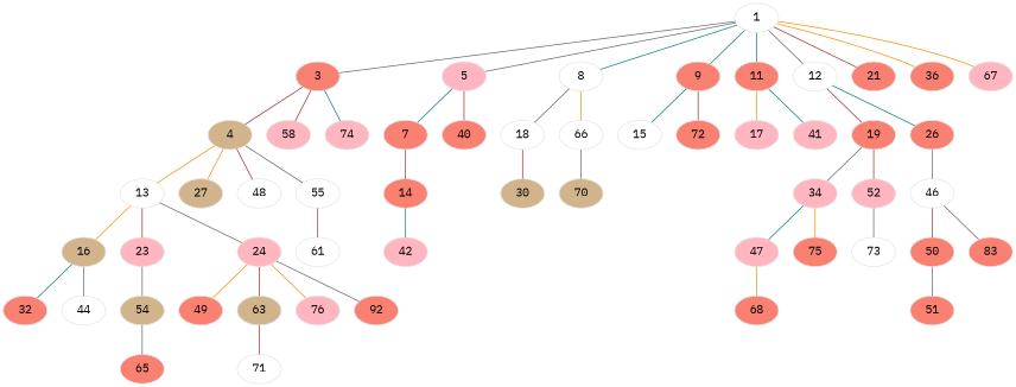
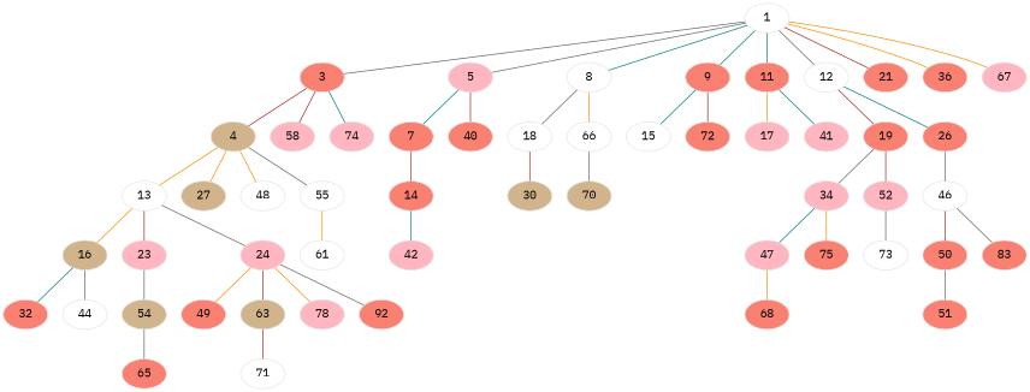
  graph {
    fontname="IBM Plex Mono"
    node [color=gray90 fillcolor=salmon fontname="IBM Plex Mono" style=filled]
    edge [color=gray40 fontname="IBM Plex Mono"]
    1 [fillcolor=white super="+2"]
    3 [super="+6"]
    5 [fillcolor=lightpink super="+28"]
    8 [fillcolor=white super="+21"]
    9 [super="+10"]
    11 [super="+37"]
    12 [fillcolor=white super="+84"]
    n8 [label=21 super="+31"]
    36
    67 [fillcolor=lightpink]
    4 [fillcolor=tan super="+33"]
    58 [fillcolor=lightpink super="+79"]
    74 [fillcolor=lightpink]
    7 [super="+39"]
    40
    18 [fillcolor=white]
    66 [fillcolor=white]
    15 [fillcolor=white super="+43"]
    72
    17 [fillcolor=lightpink]
    41 [fillcolor=lightpink]
    19 [super="+60"]
    26
    13 [fillcolor=white]
    27 [fillcolor=tan super="+45"]
    48 [fillcolor=white]
    55 [fillcolor=white super="+59"]
    16 [fillcolor=tan super="+29"]
    23 [fillcolor=lightpink super="+38"]
    24 [fillcolor=lightpink super="+25"]
    61 [fillcolor=white super="+77"]
    14 [super="+22"]
    42 [fillcolor=lightpink]
    30 [fillcolor=tan super="+62"]
    70 [fillcolor=tan super="+78"]
    34 [fillcolor=lightpink super="+35"]
    52 [fillcolor=lightpink super="+64"]
    46 [fillcolor=white super="+56"]
    32 [super="+57"]
    44 [fillcolor=white]
    54 [fillcolor=tan]
    49
    63 [fillcolor=tan super="+81"]
-   76 [fillcolor=lightpink super="+80"]
+   76 [fillcolor=lightpink super="+80" label=78]
    n45 [label=92]
    47 [fillcolor=lightpink super="+53"]
    75
    73 [fillcolor=white]
    65
    71 [fillcolor=white]
    50
    83
    68
    51 [super="+69"]
    1 -- 3
    1 -- 5
    1 -- 8 [color=teal]
    1 -- 9 [color=teal]
    1 -- 11 [color=teal]
    1 -- 12
    1 -- n8 [color=brown]
    1 -- 36 [color=darkorange]
    1 -- 67 [color=darkorange]
    3 -- 4 [color=brown]
    3 -- 58 [color=brown]
    3 -- 74 [color=teal]
    5 -- 7 [color=teal]
    5 -- 40 [color=brown]
    8 -- 18
    8 -- 66 [color=darkorange]
    9 -- 15 [color=teal]
    9 -- 72 [color=brown]
    11 -- 17 [color=darkorange]
    11 -- 41 [color=teal]
    12 -- 19 [color=brown]
    12 -- 26 [color=teal]
    4 -- 13 [color=darkorange]
    4 -- 27 [color=darkorange]
-   4 -- 48 [color=brown]
+   4 -- 48 [color=darkorange]
    4 -- 55
    7 -- 14 [color=brown]
    18 -- 30 [color=brown]
    66 -- 70
    19 -- 34
    19 -- 52 [color=brown]
    26 -- 46
    13 -- 16 [color=darkorange]
    13 -- 23 [color=brown]
    13 -- 24
-   55 -- 61 [color=brown]
+   55 -- 61 [color=darkorange]
    16 -- 32 [color=teal]
    16 -- 44
    23 -- 54
    24 -- 49 [color=darkorange]
    24 -- 63 [color=brown]
    24 -- 76 [color=darkorange]
    24 -- n45
    14 -- 42 [color=teal]
    34 -- 47 [color=teal]
    34 -- 75 [color=darkorange]
    52 -- 73
    46 -- 50 [color=brown]
    46 -- 83
    54 -- 65
    63 -- 71 [color=brown]
    47 -- 68 [color=darkorange]
    50 -- 51
  }
